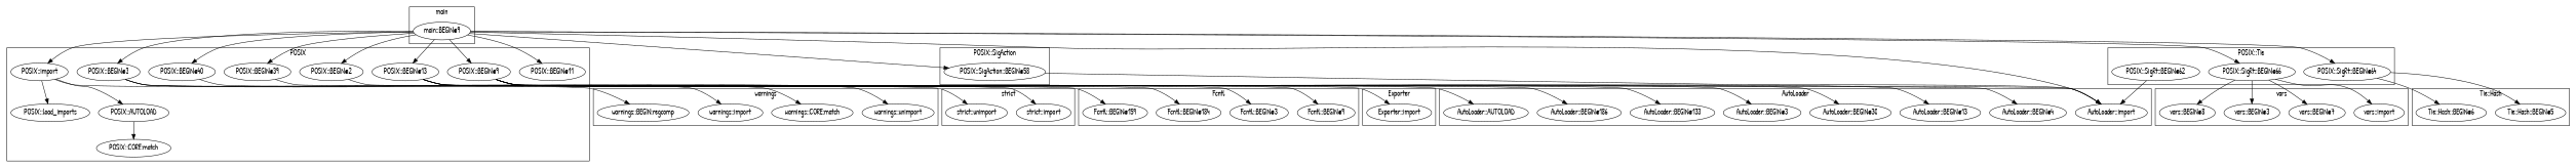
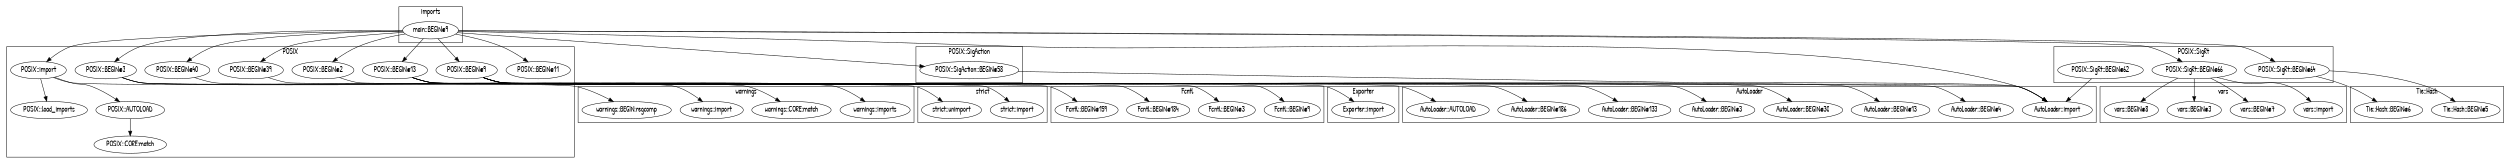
  digraph {
    fontname="Patrick Hand"
    node [fontname="Patrick Hand"]
    edge [fontname="Patrick Hand"]
    "Fcntl::BEGIN@184"
    "Fcntl::BEGIN@159"
    "Fcntl::BEGIN@9"
    "Fcntl::BEGIN@3"
    "POSIX::SigAction::BEGIN@58"
    "POSIX::load_imports"
    "POSIX::import"
    "POSIX::AUTOLOAD"
    "POSIX::BEGIN@9"
    "POSIX::BEGIN@3"
    "POSIX::BEGIN@39"
    "POSIX::BEGIN@2"
    "POSIX::BEGIN@40"
    "POSIX::BEGIN@11"
    "POSIX::BEGIN@13"
    "POSIX::CORE:match"
-   "warnings::unimport"
+   "warnings::unimport" [label="warnings::imports"]
    n18 [label="warnings::BEGIN:regcomp"]
    "warnings::CORE:match"
    "warnings::import"
    "POSIX::SigRt::BEGIN@66"
    "POSIX::SigRt::BEGIN@62"
    "POSIX::SigRt::BEGIN@64"
    "vars::BEGIN@3"
    "vars::BEGIN@8"
    "vars::import"
    "vars::BEGIN@7"
    "Exporter::import"
    "main::BEGIN@9"
    "Tie::Hash::BEGIN@5"
    "Tie::Hash::BEGIN@6"
    "strict::import"
    "strict::unimport"
    n34 [label="AutoLoader::BEGIN@133"]
    "AutoLoader::BEGIN@186"
    "AutoLoader::AUTOLOAD"
    "AutoLoader::BEGIN@4"
    "AutoLoader::import"
    "AutoLoader::BEGIN@30"
    "AutoLoader::BEGIN@3"
    "AutoLoader::BEGIN@13"
    subgraph cluster_1 {
      label=Fcntl
      "Fcntl::BEGIN@184"
      "Fcntl::BEGIN@159"
      "Fcntl::BEGIN@9"
      "Fcntl::BEGIN@3"
    }
    subgraph cluster_2 {
      label="POSIX::SigAction"
      "POSIX::SigAction::BEGIN@58"
    }
    subgraph cluster_3 {
      label=POSIX
      "POSIX::load_imports"
      "POSIX::import"
      "POSIX::AUTOLOAD"
      "POSIX::BEGIN@9"
      "POSIX::BEGIN@3"
      "POSIX::BEGIN@39"
      "POSIX::BEGIN@2"
      "POSIX::BEGIN@40"
      "POSIX::BEGIN@11"
      "POSIX::BEGIN@13"
      "POSIX::CORE:match"
    }
    subgraph cluster_4 {
      label=warnings
      "warnings::unimport"
      n18
      "warnings::CORE:match"
      "warnings::import"
    }
    subgraph cluster_5 {
-     label="POSIX::Tie"
+     label="POSIX::SigRt"
      "POSIX::SigRt::BEGIN@66"
      "POSIX::SigRt::BEGIN@62"
      "POSIX::SigRt::BEGIN@64"
    }
    subgraph cluster_6 {
      label=vars
      "vars::BEGIN@3"
      "vars::BEGIN@8"
      "vars::import"
      "vars::BEGIN@7"
    }
    subgraph cluster_7 {
      label=Exporter
      "Exporter::import"
    }
    subgraph cluster_8 {
-     label=main
+     label=imports
      "main::BEGIN@9"
    }
    subgraph cluster_9 {
      label="Tie::Hash"
      "Tie::Hash::BEGIN@5"
      "Tie::Hash::BEGIN@6"
    }
    subgraph cluster_10 {
      label="strict"
      "strict::import"
      "strict::unimport"
    }
    subgraph cluster_11 {
      label=AutoLoader
      n34
      "AutoLoader::BEGIN@186"
      "AutoLoader::AUTOLOAD"
      "AutoLoader::BEGIN@4"
      "AutoLoader::import"
      "AutoLoader::BEGIN@30"
      "AutoLoader::BEGIN@3"
      "AutoLoader::BEGIN@13"
    }
    "POSIX::SigAction::BEGIN@58" -> "AutoLoader::import"
    "POSIX::import" -> "POSIX::load_imports"
    "POSIX::import" -> "POSIX::AUTOLOAD"
    "POSIX::import" -> "AutoLoader::AUTOLOAD"
    "POSIX::AUTOLOAD" -> "POSIX::CORE:match"
    "POSIX::BEGIN@9" -> n34
    "POSIX::BEGIN@9" -> "AutoLoader::BEGIN@186"
    "POSIX::BEGIN@9" -> "AutoLoader::BEGIN@4"
    "POSIX::BEGIN@9" -> "AutoLoader::import"
    "POSIX::BEGIN@9" -> "AutoLoader::BEGIN@30"
    "POSIX::BEGIN@9" -> "AutoLoader::BEGIN@3"
    "POSIX::BEGIN@9" -> "AutoLoader::BEGIN@13"
    "POSIX::BEGIN@3" -> n18
    "POSIX::BEGIN@3" -> "warnings::CORE:match"
    "POSIX::BEGIN@3" -> "warnings::import"
    "POSIX::BEGIN@39" -> "strict::unimport"
    "POSIX::BEGIN@2" -> "strict::import"
    "POSIX::BEGIN@40" -> "warnings::unimport"
    "POSIX::BEGIN@13" -> "Fcntl::BEGIN@184"
    "POSIX::BEGIN@13" -> "Fcntl::BEGIN@159"
    "POSIX::BEGIN@13" -> "Fcntl::BEGIN@9"
    "POSIX::BEGIN@13" -> "Fcntl::BEGIN@3"
    "POSIX::BEGIN@13" -> "Exporter::import"
    "POSIX::SigRt::BEGIN@66" -> "vars::BEGIN@3"
    "POSIX::SigRt::BEGIN@66" -> "vars::BEGIN@8"
    "POSIX::SigRt::BEGIN@66" -> "vars::import"
    "POSIX::SigRt::BEGIN@66" -> "vars::BEGIN@7"
    "POSIX::SigRt::BEGIN@62" -> "AutoLoader::import"
    "POSIX::SigRt::BEGIN@64" -> "Tie::Hash::BEGIN@5"
    "POSIX::SigRt::BEGIN@64" -> "Tie::Hash::BEGIN@6"
    "main::BEGIN@9" -> "POSIX::SigAction::BEGIN@58"
    "main::BEGIN@9" -> "POSIX::import"
    "main::BEGIN@9" -> "POSIX::BEGIN@9"
    "main::BEGIN@9" -> "POSIX::BEGIN@3"
    "main::BEGIN@9" -> "POSIX::BEGIN@39"
    "main::BEGIN@9" -> "POSIX::BEGIN@2"
    "main::BEGIN@9" -> "POSIX::BEGIN@40"
    "main::BEGIN@9" -> "POSIX::BEGIN@11"
    "main::BEGIN@9" -> "POSIX::BEGIN@13"
    "main::BEGIN@9" -> "POSIX::SigRt::BEGIN@66"
    "main::BEGIN@9" -> "POSIX::SigRt::BEGIN@64"
    "main::BEGIN@9" -> "AutoLoader::import"
  }
